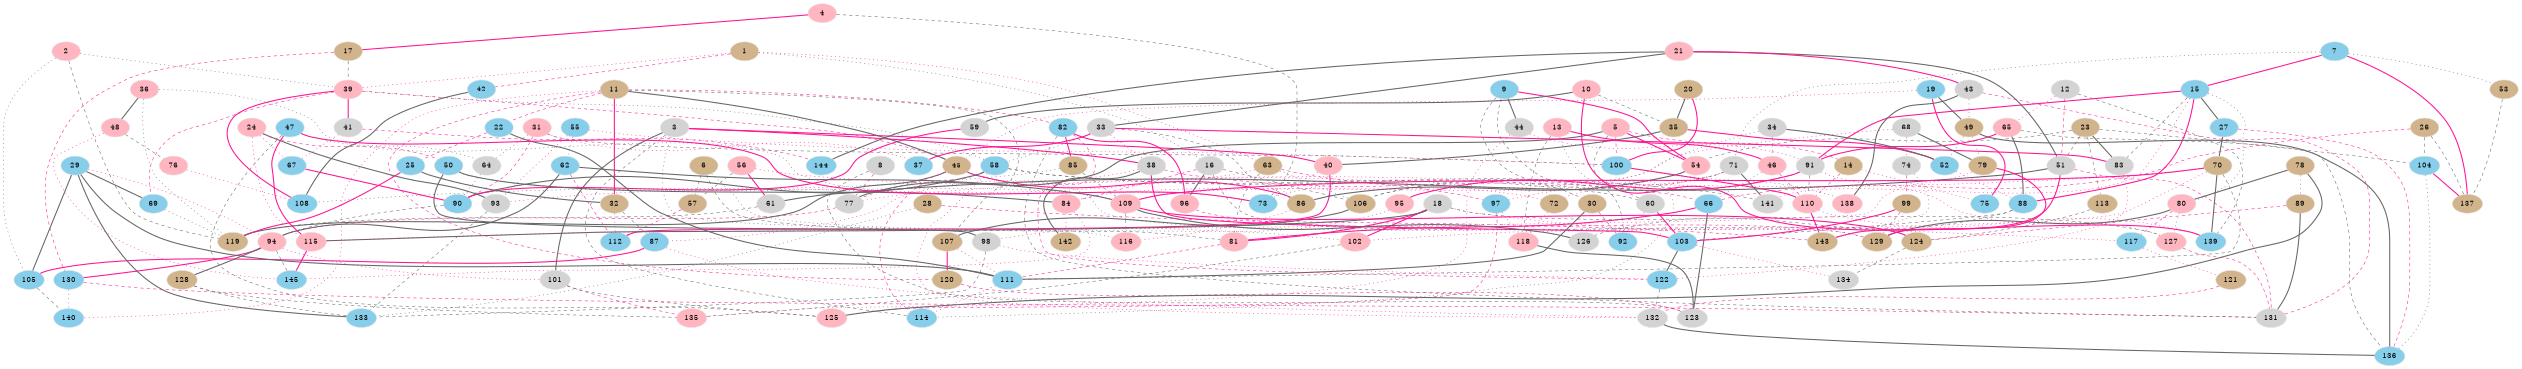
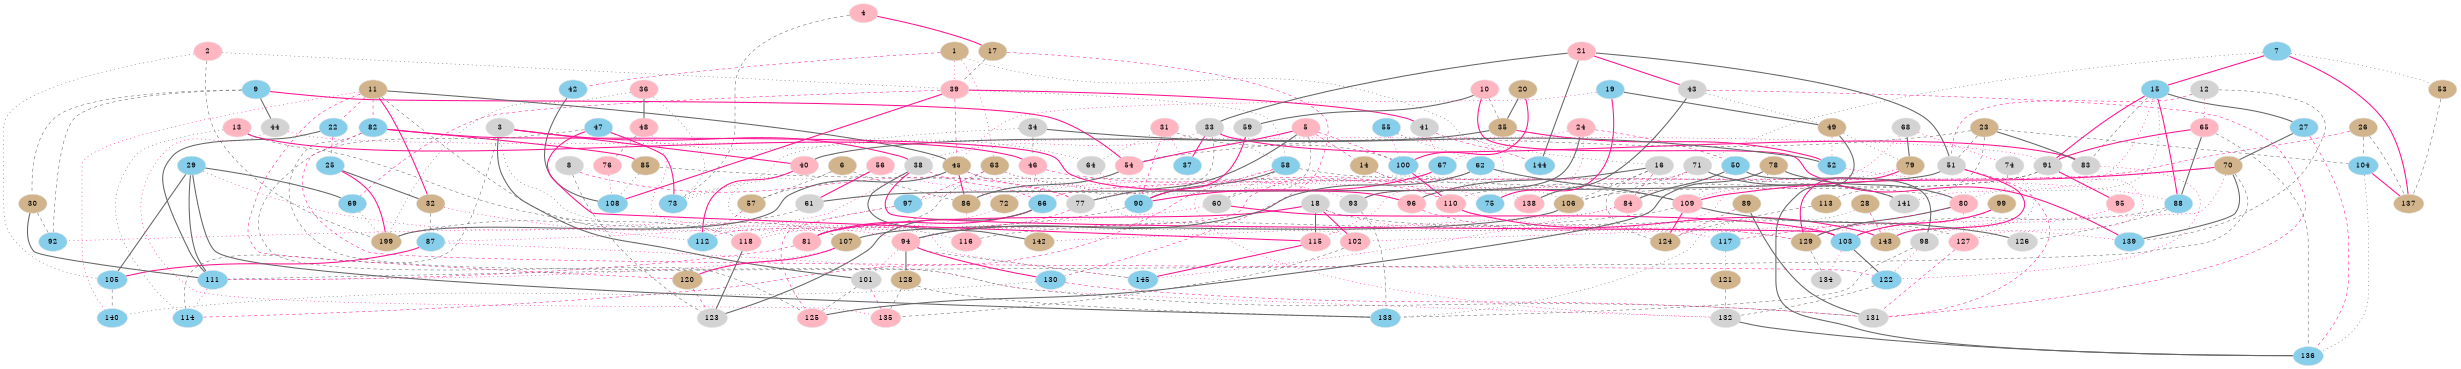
  graph {
    node [color=gray90 fillcolor=skyblue style=filled]
    edge [color=gray40 style=dashed]
    1 [fillcolor=tan]
    16 [fillcolor=lightgrey]
    39 [fillcolor=lightpink]
    42
    63 [fillcolor=tan]
    84 [fillcolor=lightpink]
    96 [fillcolor=lightpink]
    106 [fillcolor=tan]
    124 [fillcolor=tan]
    45 [fillcolor=tan]
    69
    58
    41 [fillcolor=lightgrey]
    108
    81 [fillcolor=lightpink]
    93 [fillcolor=lightgrey]
    97
    2 [fillcolor=lightpink]
    105
-   119 [fillcolor=tan]
+   119 [fillcolor=tan label=199]
    140
    3 [fillcolor=lightgrey]
    38 [fillcolor=lightgrey]
    40 [fillcolor=lightpink]
    101 [fillcolor=lightgrey]
    114
    116 [fillcolor=lightpink]
    66
    87
    103
    142 [fillcolor=tan]
    73
    112
    135 [fillcolor=lightpink]
    125 [fillcolor=lightpink]
    4 [fillcolor=lightpink]
    17 [fillcolor=tan]
    130
    5 [fillcolor=lightpink]
    14 [fillcolor=tan]
    54 [fillcolor=lightpink]
    60 [fillcolor=lightgrey]
    77 [fillcolor=lightgrey]
    100
    75
    110 [fillcolor=lightpink]
    86 [fillcolor=tan]
    92
    94 [fillcolor=lightpink]
    138 [fillcolor=lightpink]
    6 [fillcolor=tan]
    57 [fillcolor=tan]
    102 [fillcolor=lightpink]
    111
    7
    15
    53 [fillcolor=tan]
    71 [fillcolor=lightgrey]
    137 [fillcolor=tan]
    27
    80 [fillcolor=lightpink]
    83 [fillcolor=lightgrey]
    88
    91 [fillcolor=lightgrey]
    141 [fillcolor=lightgrey]
    72 [fillcolor=tan]
    8 [fillcolor=lightgrey]
    123 [fillcolor=lightgrey]
    9
    30 [fillcolor=tan]
    44 [fillcolor=lightgrey]
    10 [fillcolor=lightpink]
    35 [fillcolor=tan]
    59 [fillcolor=lightgrey]
    139
    52
    90
    11 [fillcolor=tan]
    22
    32 [fillcolor=tan]
    82
    107 [fillcolor=tan]
    120 [fillcolor=tan]
    25
    129 [fillcolor=tan]
    131 [fillcolor=lightgrey]
    85 [fillcolor=tan]
    122
    12 [fillcolor=lightgrey]
    51 [fillcolor=lightgrey]
    65 [fillcolor=lightpink]
    143 [fillcolor=tan]
    61 [fillcolor=lightgrey]
    136
    13 [fillcolor=lightpink]
    46 [fillcolor=lightpink]
    118 [fillcolor=lightpink]
    70 [fillcolor=tan]
    117
    127 [fillcolor=lightpink]
    126 [fillcolor=lightgrey]
    95 [fillcolor=lightpink]
    145
    134 [fillcolor=lightgrey]
    18 [fillcolor=lightgrey]
    115 [fillcolor=lightpink]
    121 [fillcolor=tan]
    19
    49 [fillcolor=tan]
    79 [fillcolor=tan]
    20 [fillcolor=tan]
    21 [fillcolor=lightpink]
    33 [fillcolor=lightgrey]
    43 [fillcolor=lightgrey]
    144
    37
    23 [fillcolor=tan]
    104
    113 [fillcolor=tan]
    24 [fillcolor=lightpink]
    50
    67
    98 [fillcolor=lightgrey]
    109 [fillcolor=lightpink]
    133
    26 [fillcolor=tan]
    28 [fillcolor=tan]
    29
    128 [fillcolor=tan]
    31 [fillcolor=lightpink]
    64 [fillcolor=lightgrey]
    132 [fillcolor=lightgrey]
    34 [fillcolor=lightgrey]
    36 [fillcolor=lightpink]
    48 [fillcolor=lightpink]
    76 [fillcolor=lightpink]
    47
    55
    62
    56 [fillcolor=lightpink]
    68 [fillcolor=lightgrey]
    74 [fillcolor=lightgrey]
    99 [fillcolor=tan]
    78 [fillcolor=tan]
    89 [fillcolor=tan]
    1 -- 16 [style=dotted]
    1 -- 39 [color=deeppink style=dotted]
    1 -- 42 [color=deeppink]
    1 -- 63 [color=deeppink style=dotted]
    16 -- 84 [color=deeppink]
    16 -- 96 [style=bold]
    16 -- 106
    16 -- 124
    39 -- 45 [color=deeppink]
    39 -- 69 [color=deeppink]
    39 -- 58 [style=dotted]
    39 -- 41 [color=deeppink style=bold]
    39 -- 108 [color=deeppink style=bold]
    42 -- 108 [style=bold]
    63 -- 106 [style=dotted]
    63 -- 81
    63 -- 93 [color=deeppink style=dotted]
    63 -- 97 [color=deeppink]
    84 -- 142 [color=deeppink style=dotted]
    84 -- 145 [color=deeppink style=dotted]
    96 -- 129 [color=deeppink]
    106 -- 107 [style=bold]
-   124 -- 134
+   129 -- 134
    45 -- 119 [style=bold]
    45 -- 77 [color=deeppink]
    45 -- 86 [color=deeppink style=bold]
    45 -- 129 [style=dotted]
    69 -- 119 [style=dotted]
    58 -- 114 [color=deeppink]
    58 -- 60
    58 -- 141
    58 -- 90 [style=bold]
    58 -- 132 [color=deeppink style=dotted]
    41 -- 144 [color=deeppink]
    41 -- 67 [color=deeppink style=dotted]
    81 -- 111 [color=deeppink]
    93 -- 133
    97 -- 125 [color=deeppink]
    97 -- 118 [style=dotted]
    2 -- 39 [style=dotted]
    2 -- 105 [style=dotted]
    2 -- 119
    105 -- 140
    3 -- 38 [color=deeppink style=bold]
    3 -- 40 [color=deeppink style=bold]
    3 -- 101 [style=bold]
    3 -- 114
    3 -- 116 [style=dotted]
    38 -- 66 [color=deeppink]
    38 -- 87 [color=deeppink style=dotted]
    38 -- 103 [color=deeppink style=bold]
    38 -- 142 [style=bold]
    40 -- 73 [style=dotted]
    40 -- 112 [color=deeppink style=bold]
    101 -- 135 [color=deeppink]
    101 -- 125
    66 -- 81 [color=deeppink style=bold]
    66 -- 123 [style=bold]
    87 -- 105 [color=deeppink style=bold]
    87 -- 132 [color=deeppink style=dotted]
    103 -- 122 [style=bold]
    103 -- 134 [color=deeppink style=dotted]
    4 -- 73
    4 -- 17 [color=deeppink style=bold]
    17 -- 39
    17 -- 130 [color=deeppink]
    130 -- 140 [style=dotted]
    130 -- 131 [color=deeppink]
    5 -- 14 [color=deeppink]
    5 -- 54 [color=deeppink style=bold]
    5 -- 60
    5 -- 77 [style=bold]
    5 -- 100 [color=deeppink]
    14 -- 75 [color=deeppink style=dotted]
    14 -- 110 [color=deeppink]
    54 -- 97 [color=deeppink style=dotted]
    54 -- 86 [style=bold]
    60 -- 103 [color=deeppink style=bold]
    60 -- 92 [color=deeppink style=dotted]
    77 -- 94 [color=deeppink]
    100 -- 110 [color=deeppink style=bold]
    100 -- 138 [style=dotted]
    110 -- 139 [color=deeppink style=dotted]
    110 -- 143 [color=deeppink style=bold]
    86 -- 116 [color=deeppink style=dotted]
    94 -- 101 [color=deeppink style=dotted]
    94 -- 130 [color=deeppink style=bold]
    94 -- 145
    94 -- 128 [style=bold]
-   6 -- 81
+   6 -- 86
    6 -- 57
    6 -- 102 [style=dotted]
    57 -- 112 [color=deeppink]
    102 -- 135
    111 -- 114 [color=deeppink style=dotted]
    7 -- 15 [color=deeppink style=bold]
    7 -- 53 [style=dotted]
    7 -- 71 [style=dotted]
    7 -- 137 [color=deeppink style=bold]
    15 -- 27 [style=bold]
    15 -- 80 [style=dotted]
    15 -- 83
    15 -- 88 [color=deeppink style=bold]
    15 -- 91 [color=deeppink style=bold]
    15 -- 141 [color=deeppink style=dotted]
    53 -- 137
    71 -- 84 [color=deeppink style=dotted]
    71 -- 106
    71 -- 141 [style=bold]
    71 -- 72 [color=deeppink style=dotted]
    27 -- 136 [color=deeppink]
    27 -- 70 [style=bold]
    80 -- 129 [style=bold]
    80 -- 117 [color=deeppink]
    80 -- 127 [style=dotted]
    83 -- 122 [color=deeppink style=dotted]
    88 -- 103
    88 -- 126
    91 -- 106
    91 -- 110
    91 -- 127 [color=deeppink style=dotted]
    91 -- 95 [color=deeppink style=bold]
    72 -- 118 [color=deeppink style=dotted]
    8 -- 77 [color=deeppink]
    8 -- 123
    9 -- 54 [color=deeppink style=bold]
    9 -- 92
    9 -- 30
    9 -- 44 [style=bold]
    30 -- 92
    30 -- 111 [style=bold]
    44 -- 135 [color=deeppink style=dotted]
    44 -- 91 [color=deeppink style=dotted]
    10 -- 35
    10 -- 59 [style=bold]
    10 -- 139 [color=deeppink style=bold]
    35 -- 40 [style=bold]
    35 -- 52 [color=deeppink style=bold]
    59 -- 90 [color=deeppink style=bold]
    52 -- 88 [color=deeppink style=dotted]
    90 -- 94
    11 -- 45 [style=bold]
    11 -- 140 [color=deeppink style=dotted]
    11 -- 22 [color=deeppink]
    11 -- 32 [color=deeppink style=bold]
    11 -- 82 [color=deeppink]
    11 -- 107
    11 -- 120 [color=deeppink]
    22 -- 111 [style=bold]
    22 -- 25 [color=deeppink]
    32 -- 87
    32 -- 112 [color=deeppink style=dotted]
    82 -- 96 [color=deeppink style=bold]
    82 -- 131
    82 -- 85 [color=deeppink style=bold]
    82 -- 122 [color=deeppink]
    107 -- 111 [color=deeppink style=dotted]
    107 -- 120 [color=deeppink style=bold]
    120 -- 123 [color=deeppink]
    25 -- 119 [color=deeppink style=bold]
    25 -- 32 [style=bold]
    85 -- 108 [style=dotted]
    85 -- 109
    122 -- 132
    12 -- 139
    12 -- 51 [color=deeppink]
    12 -- 65 [color=deeppink style=dotted]
    51 -- 131 [color=deeppink]
    51 -- 143 [color=deeppink style=bold]
    51 -- 61 [style=bold]
    65 -- 88 [style=bold]
    65 -- 91 [color=deeppink style=bold]
    65 -- 136
    61 -- 119
    13 -- 114 [style=dotted]
    13 -- 46 [color=deeppink style=bold]
    13 -- 118
    46 -- 66 [style=dotted]
    46 -- 110 [color=deeppink]
    118 -- 123 [style=bold]
    70 -- 77 [color=deeppink style=dotted]
    70 -- 102 [color=deeppink style=dotted]
    70 -- 111
    70 -- 139 [style=bold]
    70 -- 109 [color=deeppink style=bold]
    117 -- 121 [color=deeppink style=dotted]
    127 -- 131 [color=deeppink]
    95 -- 98 [color=deeppink style=dotted]
    18 -- 81 [color=deeppink style=bold]
    18 -- 102 [color=deeppink style=bold]
    18 -- 117 [color=deeppink style=dotted]
    18 -- 127
    18 -- 115 [style=bold]
    115 -- 145 [color=deeppink style=bold]
    121 -- 132 [color=deeppink]
    19 -- 45 [color=deeppink style=dotted]
    19 -- 75 [color=deeppink style=bold]
    19 -- 49 [style=bold]
    49 -- 52 [color=deeppink style=dotted]
    49 -- 136 [style=bold]
    49 -- 79 [style=dotted]
    79 -- 129 [color=deeppink style=bold]
    79 -- 115 [color=deeppink style=dotted]
    20 -- 100 [color=deeppink style=bold]
    20 -- 35 [style=bold]
    21 -- 51 [style=bold]
    21 -- 33 [style=bold]
    21 -- 43 [color=deeppink style=bold]
    21 -- 144 [style=bold]
    33 -- 58 [style=dotted]
    33 -- 38 [color=deeppink style=dotted]
    33 -- 86
    33 -- 83 [color=deeppink style=bold]
    33 -- 37 [color=deeppink style=bold]
    43 -- 138 [style=bold]
    43 -- 131 [color=deeppink]
    43 -- 49 [style=dotted]
    23 -- 54
    23 -- 83 [style=bold]
    23 -- 51
    23 -- 104
    23 -- 113
    104 -- 137 [color=deeppink style=bold]
    104 -- 136 [style=dotted]
    113 -- 124
    24 -- 93 [style=bold]
    24 -- 115 [color=deeppink style=dotted]
    24 -- 50 [color=deeppink]
    24 -- 67 [color=deeppink style=dotted]
    50 -- 84 [style=bold]
    50 -- 98 [style=bold]
    50 -- 109 [style=dotted]
    67 -- 90 [color=deeppink style=bold]
    98 -- 122 [color=deeppink style=dotted]
    98 -- 133
    109 -- 124 [color=deeppink style=bold]
    109 -- 116
    109 -- 126 [style=bold]
    26 -- 66 [color=deeppink]
    26 -- 137
    26 -- 104
    28 -- 143 [color=deeppink]
    28 -- 133 [style=dotted]
    29 -- 69 [style=bold]
    29 -- 105 [style=bold]
    29 -- 94 [color=deeppink style=dotted]
    29 -- 111 [style=bold]
    29 -- 133 [style=bold]
    128 -- 135
    128 -- 133
    31 -- 100
    31 -- 90 [color=deeppink]
    31 -- 37 [color=deeppink style=dotted]
    31 -- 64 [style=dotted]
    64 -- 90 [color=deeppink style=dotted]
    132 -- 136 [style=bold]
    34 -- 73 [style=dotted]
    34 -- 52 [style=bold]
    34 -- 46
    36 -- 119 [style=dotted]
    36 -- 73 [style=dotted]
    36 -- 48 [style=bold]
    48 -- 145 [color=deeppink style=dotted]
    48 -- 76
    76 -- 108 [color=deeppink style=dotted]
    47 -- 73 [color=deeppink style=bold]
    47 -- 125
    47 -- 115 [color=deeppink style=bold]
    47 -- 64 [style=dotted]
    55 -- 93 [color=deeppink style=dotted]
    55 -- 100 [color=deeppink style=dotted]
    55 -- 62 [style=dotted]
    62 -- 112 [color=deeppink]
    62 -- 94 [style=bold]
    62 -- 109 [style=bold]
    56 -- 57
    56 -- 72 [color=deeppink style=dotted]
    56 -- 61 [color=deeppink style=bold]
    68 -- 79 [style=bold]
    68 -- 109 [color=deeppink style=dotted]
    68 -- 74 [color=deeppink style=dotted]
    74 -- 143 [style=dotted]
    74 -- 99 [color=deeppink]
    99 -- 103 [color=deeppink style=bold]
    99 -- 129 [color=deeppink]
    78 -- 125 [style=bold]
    78 -- 80 [style=bold]
    78 -- 89 [style=dotted]
    89 -- 124 [color=deeppink]
    89 -- 131 [style=bold]
  }
